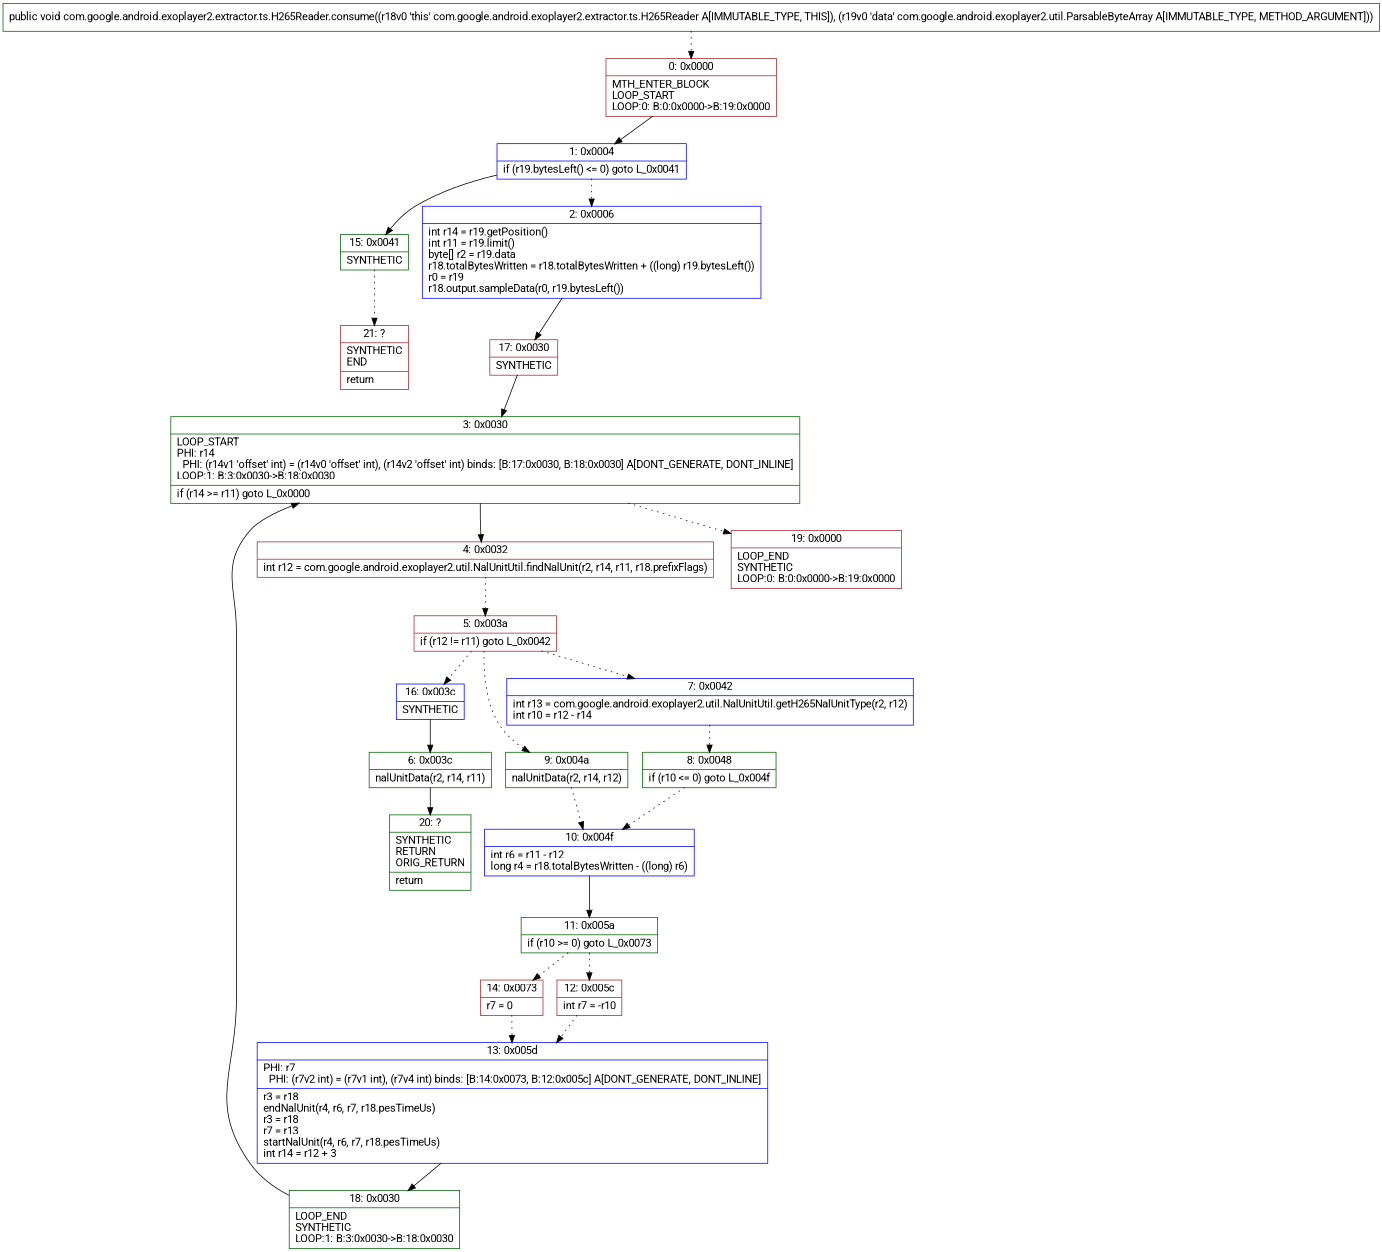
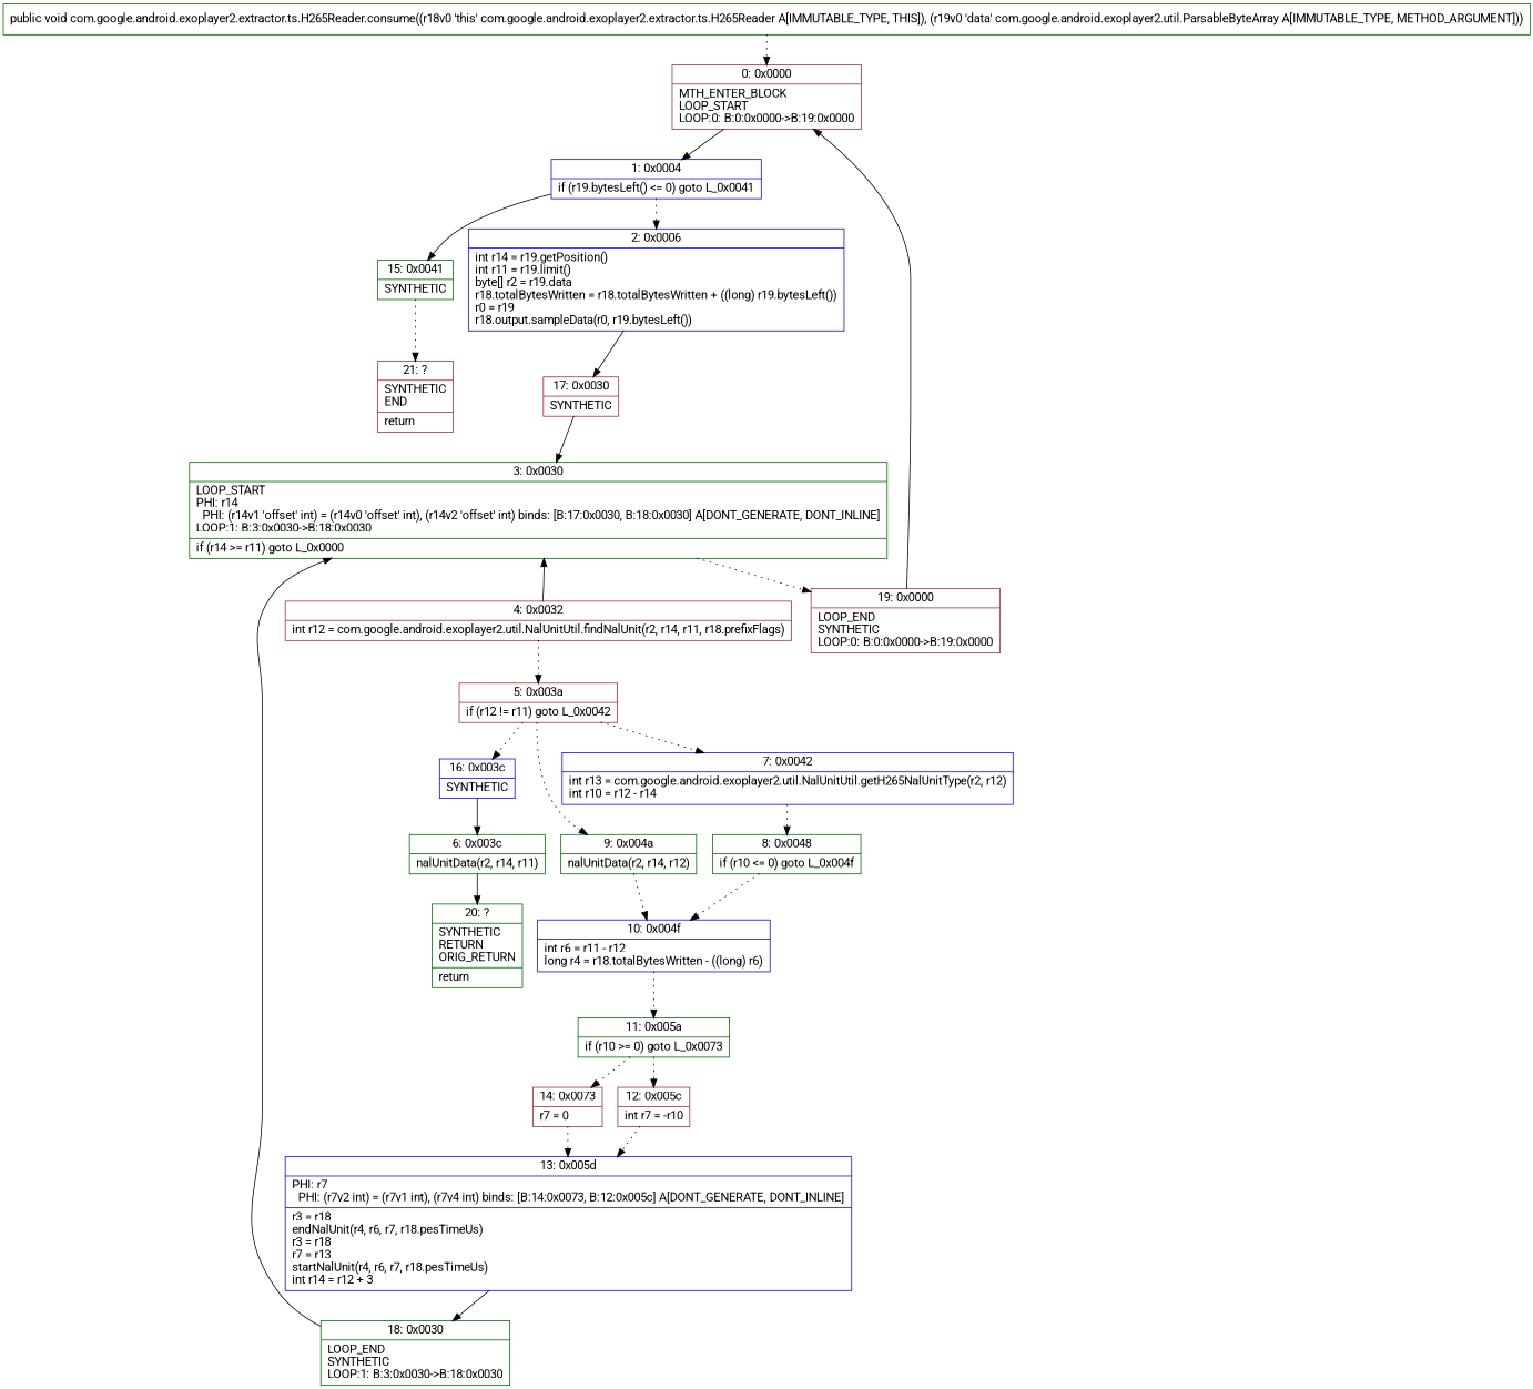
  digraph {
    fontname=Roboto
    node [color=darkgreen fontname=Roboto shape=record]
    edge [fontname=Roboto style=dotted]
    n1 [color=brown label="{0\:\ 0x0000|MTH_ENTER_BLOCK\lLOOP_START\lLOOP:0: B:0:0x0000\-\>B:19:0x0000\l}"]
    n2 [color=blue label="{1\:\ 0x0004|if (r19.bytesLeft() \<= 0) goto L_0x0041\l}"]
    n3 [color=blue label="{2\:\ 0x0006|int r14 = r19.getPosition()\lint r11 = r19.limit()\lbyte[] r2 = r19.data\lr18.totalBytesWritten = r18.totalBytesWritten + ((long) r19.bytesLeft())\lr0 = r19\lr18.output.sampleData(r0, r19.bytesLeft())\l}"]
    n4 [label="{15\:\ 0x0041|SYNTHETIC\l}"]
    n5 [color=brown label="{17\:\ 0x0030|SYNTHETIC\l}"]
    n6 [color=brown label="{21\:\ ?|SYNTHETIC\lEND\l|return\l}"]
    n7 [label="{3\:\ 0x0030|LOOP_START\lPHI: r14 \l  PHI: (r14v1 'offset' int) = (r14v0 'offset' int), (r14v2 'offset' int) binds: [B:17:0x0030, B:18:0x0030] A[DONT_GENERATE, DONT_INLINE]\lLOOP:1: B:3:0x0030\-\>B:18:0x0030\l|if (r14 \>= r11) goto L_0x0000\l}"]
    n8 [color=brown label="{4\:\ 0x0032|int r12 = com.google.android.exoplayer2.util.NalUnitUtil.findNalUnit(r2, r14, r11, r18.prefixFlags)\l}"]
    n9 [color=brown label="{19\:\ 0x0000|LOOP_END\lSYNTHETIC\lLOOP:0: B:0:0x0000\-\>B:19:0x0000\l}"]
    n10 [color=brown label="{5\:\ 0x003a|if (r12 != r11) goto L_0x0042\l}"]
    n11 [color=blue label="{7\:\ 0x0042|int r13 = com.google.android.exoplayer2.util.NalUnitUtil.getH265NalUnitType(r2, r12)\lint r10 = r12 \- r14\l}"]
    n12 [color=blue label="{16\:\ 0x003c|SYNTHETIC\l}"]
    n13 [label="{9\:\ 0x004a|nalUnitData(r2, r14, r12)\l}"]
    n14 [label="{8\:\ 0x0048|if (r10 \<= 0) goto L_0x004f\l}"]
    n15 [label="{6\:\ 0x003c|nalUnitData(r2, r14, r11)\l}"]
    n16 [label="{20\:\ ?|SYNTHETIC\lRETURN\lORIG_RETURN\l|return\l}"]
    n17 [color=blue label="{10\:\ 0x004f|int r6 = r11 \- r12\llong r4 = r18.totalBytesWritten \- ((long) r6)\l}"]
    n18 [label="{11\:\ 0x005a|if (r10 \>= 0) goto L_0x0073\l}"]
    n19 [color=brown label="{12\:\ 0x005c|int r7 = \-r10\l}"]
    n20 [color=brown label="{14\:\ 0x0073|r7 = 0\l}"]
    n21 [color=blue label="{13\:\ 0x005d|PHI: r7 \l  PHI: (r7v2 int) = (r7v1 int), (r7v4 int) binds: [B:14:0x0073, B:12:0x005c] A[DONT_GENERATE, DONT_INLINE]\l|r3 = r18\lendNalUnit(r4, r6, r7, r18.pesTimeUs)\lr3 = r18\lr7 = r13\lstartNalUnit(r4, r6, r7, r18.pesTimeUs)\lint r14 = r12 + 3\l}"]
    n22 [label="{18\:\ 0x0030|LOOP_END\lSYNTHETIC\lLOOP:1: B:3:0x0030\-\>B:18:0x0030\l}"]
    n23 [label="{public void com.google.android.exoplayer2.extractor.ts.H265Reader.consume((r18v0 'this' com.google.android.exoplayer2.extractor.ts.H265Reader A[IMMUTABLE_TYPE, THIS]), (r19v0 'data' com.google.android.exoplayer2.util.ParsableByteArray A[IMMUTABLE_TYPE, METHOD_ARGUMENT])) }"]
    n1 -> n2 [style=solid]
    n2 -> n3
    n2 -> n4 [style=solid]
    n3 -> n5 [style=solid]
    n4 -> n6
    n5 -> n7 [style=solid]
-   n7 -> n8 [style=solid]
+   n8 -> n7 [style=solid]
    n7 -> n9
    n8 -> n10
+   n9 -> n1 [style=solid]
    n10 -> n11
    n10 -> n12
    n10 -> n13
    n11 -> n14
    n12 -> n15 [style=solid]
    n13 -> n17
    n14 -> n17
    n15 -> n16 [style=solid]
-   n17 -> n18 [style=solid]
+   n17 -> n18
    n18 -> n19
    n18 -> n20
    n19 -> n21
    n20 -> n21
    n21 -> n22 [style=solid]
    n22 -> n7 [style=solid]
    n23 -> n1
  }
